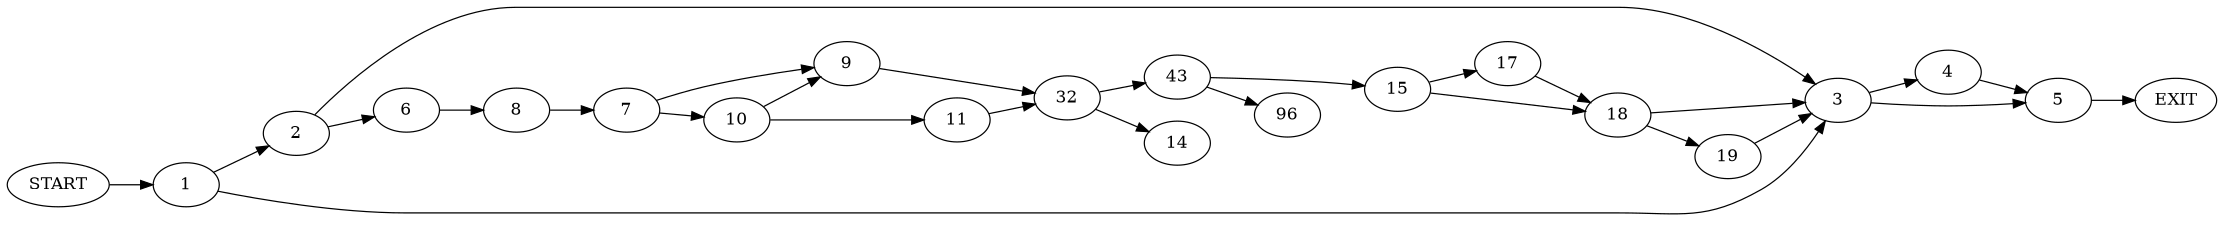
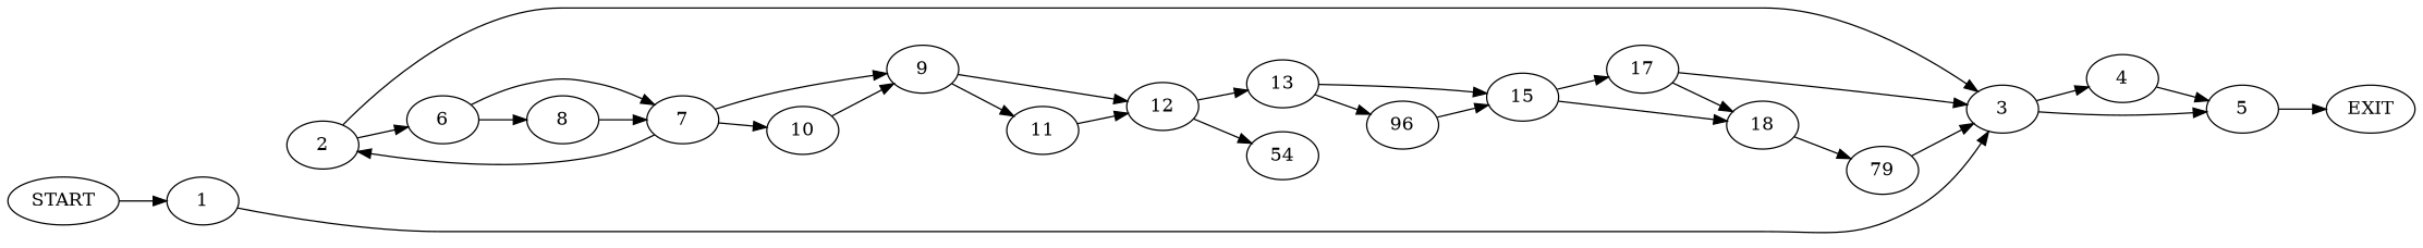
  digraph {
    rankdir=LR
    n1 [label=START]
    1
    2
    3
    n5 [label=EXIT]
    6
    4
    5
    7
    8
    9
    10
    11
-   12 [label=32]
-   13 [label=43]
-   14
+   12
+   13
+   14 [label=54]
    15
    n18 [label=96]
    17
    18
-   19
+   19 [label=79]
    n1 -> 1
-   1 -> 2
+   7 -> 2
    1 -> 3
    2 -> 3
    2 -> 6
    3 -> 4
    3 -> 5
+   6 -> 7
    6 -> 8
    4 -> 5
    5 -> n5
    7 -> 9
    7 -> 10
    8 -> 7
-   10 -> 11
+   9 -> 11
    9 -> 12
    10 -> 9
    11 -> 12
    12 -> 13
    12 -> 14
    13 -> 15
    13 -> n18
    15 -> 17
    15 -> 18
+   n18 -> 15
    17 -> 18
-   18 -> 3
+   17 -> 3
    18 -> 19
    19 -> 3
  }
